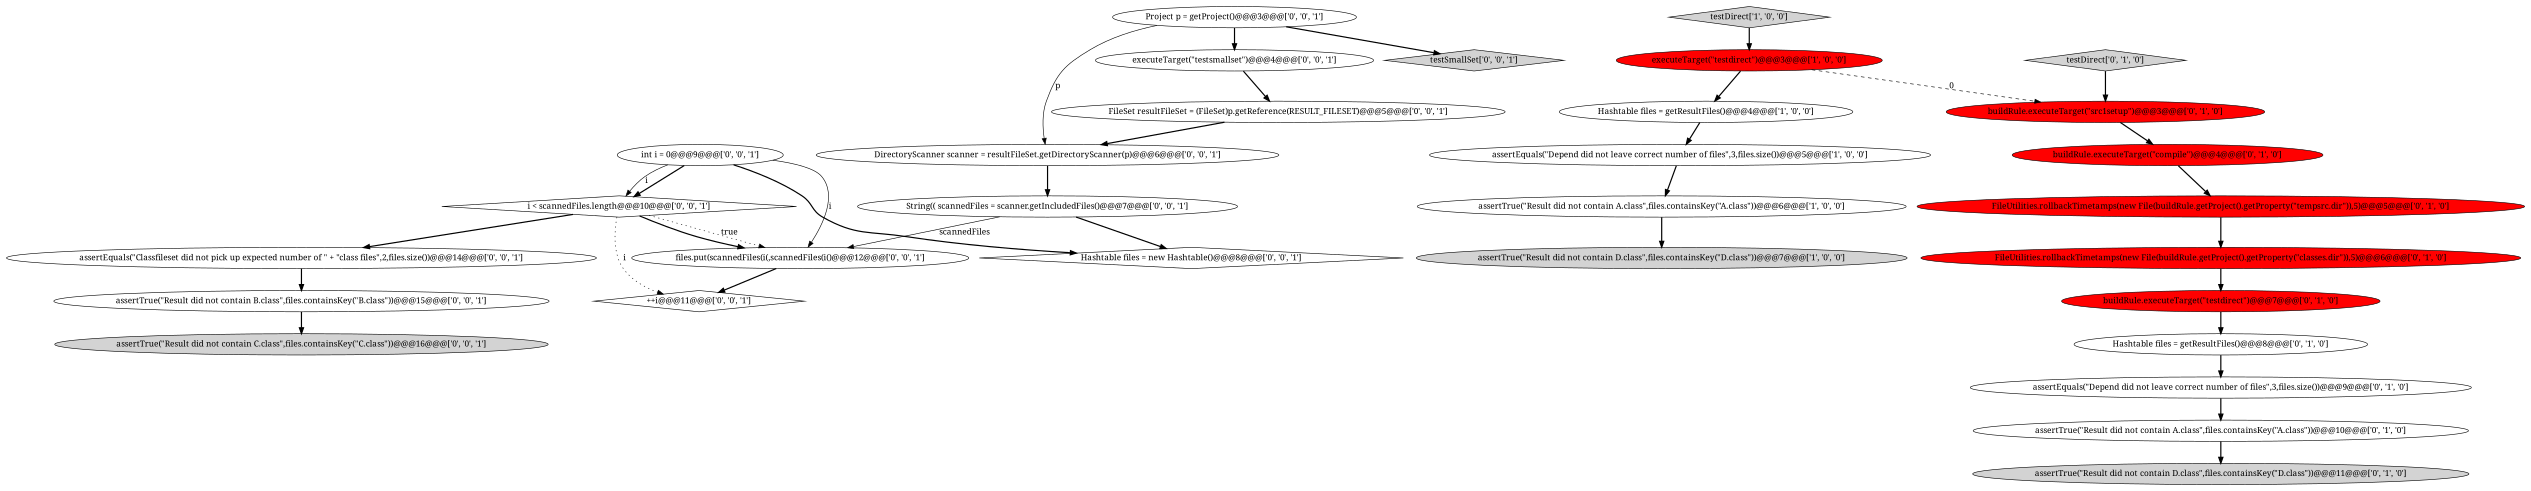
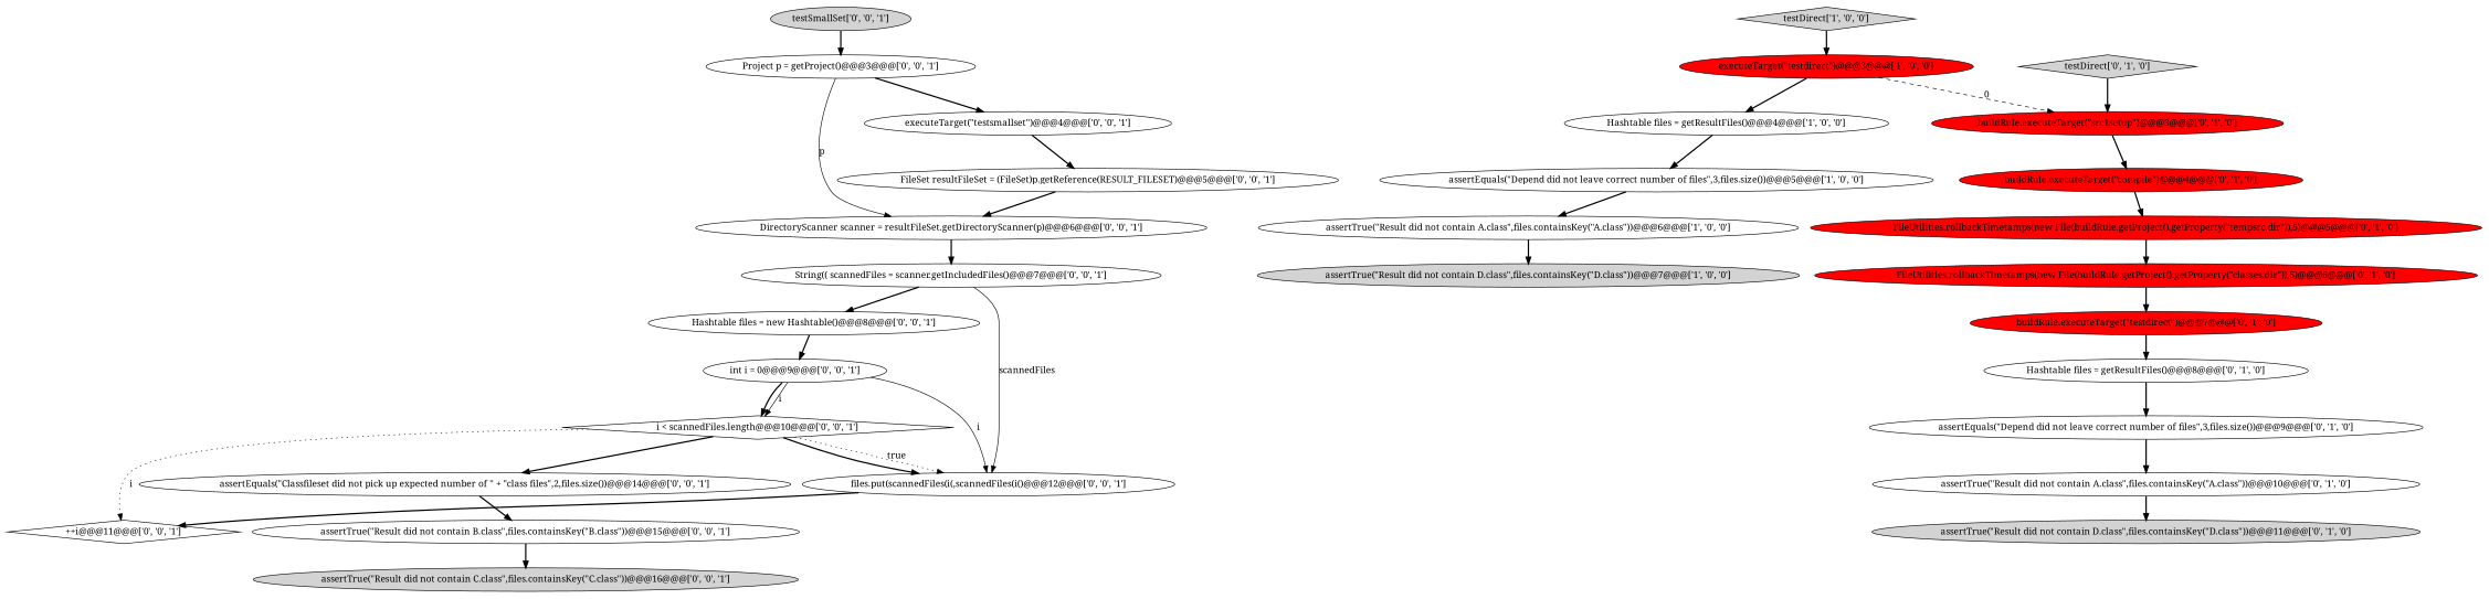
  digraph {
    fontname="Noto Serif"
    node [fillcolor=white fontname="Noto Serif" shape=ellipse style=filled]
    edge [fontname="Noto Serif" style=bold]
    n1 [label="i < scannedFiles.length@@@10@@@['0', '0', '1']" shape=diamond]
    n2 [label="files.put(scannedFiles(i(,scannedFiles(i()@@@12@@@['0', '0', '1']"]
    n3 [label="++i@@@11@@@['0', '0', '1']" shape=diamond]
    n4 [label="assertEquals(\"Classfileset did not pick up expected number of \" + \"class files\",2,files.size())@@@14@@@['0', '0', '1']"]
    n5 [label="assertTrue(\"Result did not contain B.class\",files.containsKey(\"B.class\"))@@@15@@@['0', '0', '1']"]
    n6 [label="Hashtable files = getResultFiles()@@@8@@@['0', '1', '0']"]
    n7 [label="assertEquals(\"Depend did not leave correct number of files\",3,files.size())@@@9@@@['0', '1', '0']"]
    n8 [label="assertTrue(\"Result did not contain A.class\",files.containsKey(\"A.class\"))@@@10@@@['0', '1', '0']"]
    n9 [fillcolor=red label="executeTarget(\"testdirect\")@@@3@@@['1', '0', '0']"]
    n10 [fillcolor=red label="buildRule.executeTarget(\"src1setup\")@@@3@@@['0', '1', '0']"]
    n11 [label="Hashtable files = getResultFiles()@@@4@@@['1', '0', '0']"]
    n12 [fillcolor=red label="buildRule.executeTarget(\"compile\")@@@4@@@['0', '1', '0']"]
    n13 [label="assertEquals(\"Depend did not leave correct number of files\",3,files.size())@@@5@@@['1', '0', '0']"]
    n14 [fillcolor=lightgray label="assertTrue(\"Result did not contain D.class\",files.containsKey(\"D.class\"))@@@7@@@['1', '0', '0']"]
    n15 [fillcolor=red label="FileUtilities.rollbackTimetamps(new File(buildRule.getProject().getProperty(\"classes.dir\")),5)@@@6@@@['0', '1', '0']"]
    n16 [fillcolor=red label="buildRule.executeTarget(\"testdirect\")@@@7@@@['0', '1', '0']"]
    n17 [fillcolor=lightgray label="testDirect['1', '0', '0']" shape=diamond]
    n18 [label="DirectoryScanner scanner = resultFileSet.getDirectoryScanner(p)@@@6@@@['0', '0', '1']"]
    n19 [label="String(( scannedFiles = scanner.getIncludedFiles()@@@7@@@['0', '0', '1']"]
-   n20 [label="Hashtable files = new Hashtable()@@@8@@@['0', '0', '1']" shape=diamond]
+   n20 [label="Hashtable files = new Hashtable()@@@8@@@['0', '0', '1']"]
    n21 [fillcolor=lightgray label="assertTrue(\"Result did not contain D.class\",files.containsKey(\"D.class\"))@@@11@@@['0', '1', '0']"]
    n22 [label="int i = 0@@@9@@@['0', '0', '1']"]
-   n23 [fillcolor=lightgray label="testSmallSet['0', '0', '1']" shape=diamond]
+   n23 [fillcolor=lightgray label="testSmallSet['0', '0', '1']"]
    n24 [label="Project p = getProject()@@@3@@@['0', '0', '1']"]
    n25 [label="executeTarget(\"testsmallset\")@@@4@@@['0', '0', '1']"]
    n26 [fillcolor=lightgray label="testDirect['0', '1', '0']" shape=diamond]
    n27 [label="FileSet resultFileSet = (FileSet)p.getReference(RESULT_FILESET)@@@5@@@['0', '0', '1']"]
    n28 [fillcolor=lightgray label="assertTrue(\"Result did not contain C.class\",files.containsKey(\"C.class\"))@@@16@@@['0', '0', '1']"]
    n29 [fillcolor=red label="FileUtilities.rollbackTimetamps(new File(buildRule.getProject().getProperty(\"tempsrc.dir\")),5)@@@5@@@['0', '1', '0']"]
    n30 [label="assertTrue(\"Result did not contain A.class\",files.containsKey(\"A.class\"))@@@6@@@['1', '0', '0']"]
    n1 -> n2 [label=true style=dotted]
    n1 -> n2
    n1 -> n3 [label=i style=dotted]
    n1 -> n4
    n2 -> n3
    n4 -> n5
    n5 -> n28
    n6 -> n7
    n7 -> n8
    n8 -> n21
    n9 -> n10 [label=0 style=dashed]
    n9 -> n11
    n10 -> n12
    n11 -> n13
    n12 -> n29
    n13 -> n30
    n15 -> n16
    n16 -> n6
    n17 -> n9
    n18 -> n19
    n19 -> n2 [label=scannedFiles style=solid]
    n19 -> n20
-   n22 -> n20
+   n20 -> n22
    n22 -> n1 [label=i style=solid]
    n22 -> n1
    n22 -> n2 [label=i style=solid]
-   n24 -> n23
+   n23 -> n24
    n24 -> n18 [label=p style=solid]
    n24 -> n25
    n25 -> n27
    n26 -> n10
    n27 -> n18
    n29 -> n15
    n30 -> n14
  }
